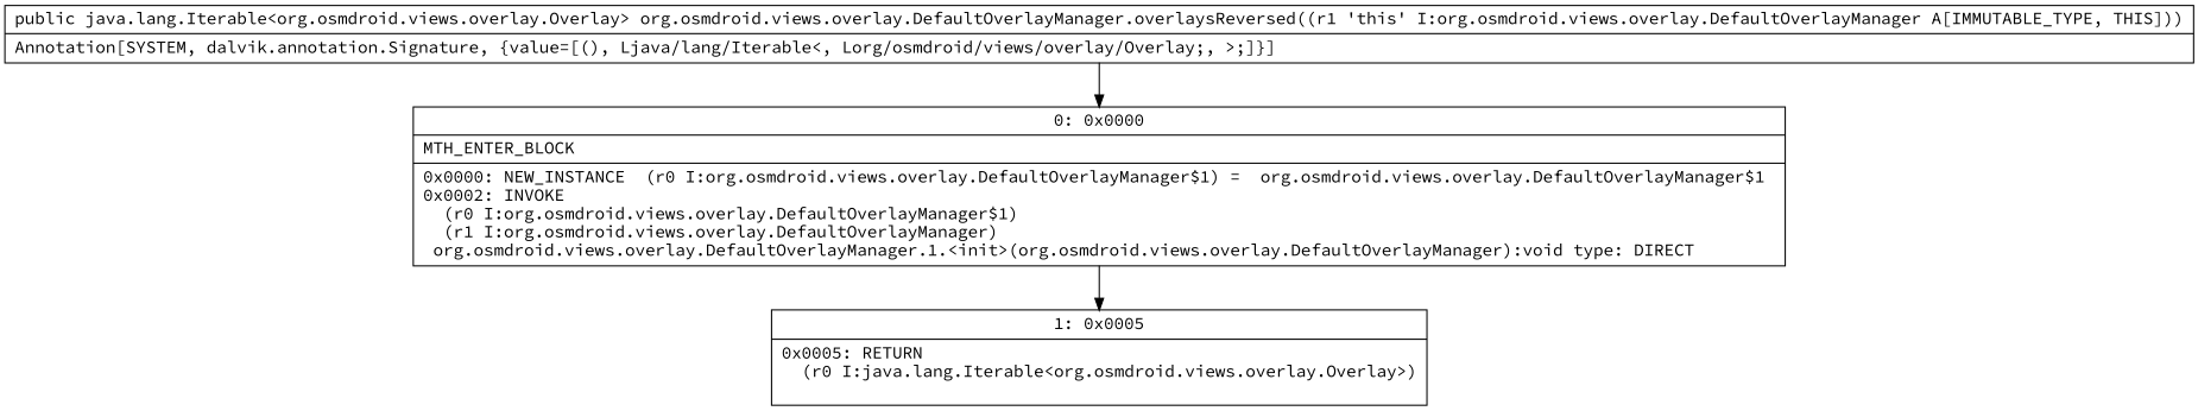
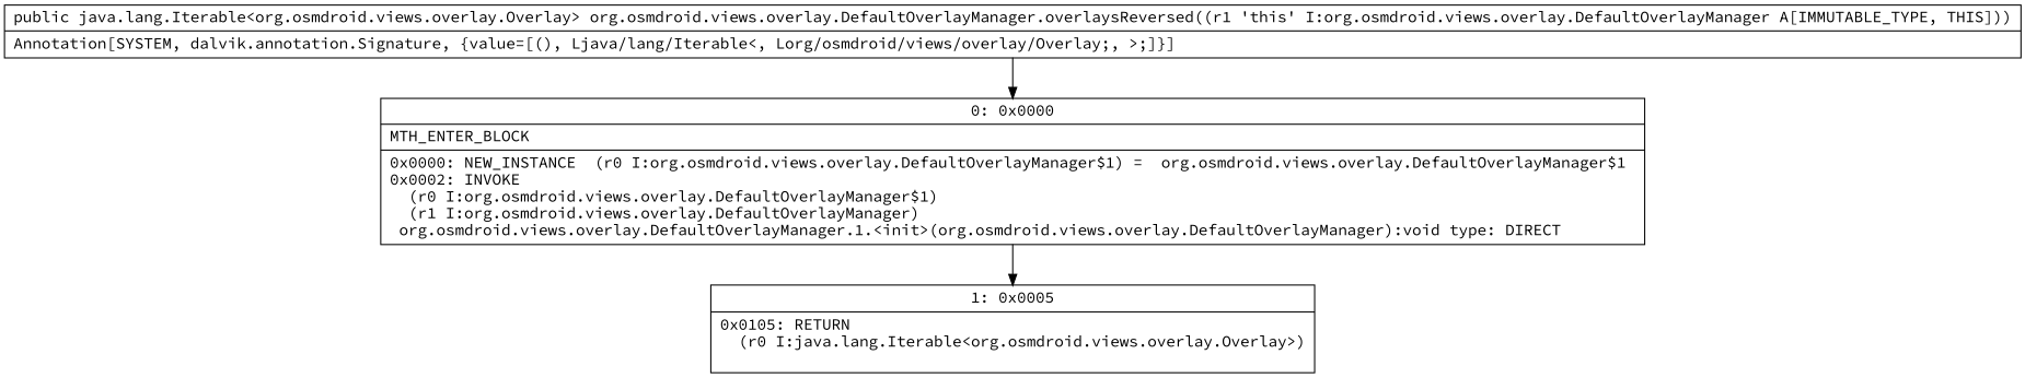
  digraph {
    fontname="Source Code Pro"
    node [shape=record fontname="Source Code Pro"]
    edge [fontname="Source Code Pro"]
    n1 [label="{0\:\ 0x0000|MTH_ENTER_BLOCK\l|0x0000: NEW_INSTANCE  (r0 I:org.osmdroid.views.overlay.DefaultOverlayManager$1) =  org.osmdroid.views.overlay.DefaultOverlayManager$1 \l0x0002: INVOKE  \l  (r0 I:org.osmdroid.views.overlay.DefaultOverlayManager$1)\l  (r1 I:org.osmdroid.views.overlay.DefaultOverlayManager)\l org.osmdroid.views.overlay.DefaultOverlayManager.1.\<init\>(org.osmdroid.views.overlay.DefaultOverlayManager):void type: DIRECT \l}"]
-   n2 [label="{1\:\ 0x0005|0x0005: RETURN  \l  (r0 I:java.lang.Iterable\<org.osmdroid.views.overlay.Overlay\>)\l \l}"]
+   n2 [label="{1\:\ 0x0005|0x0105: RETURN  \l  (r0 I:java.lang.Iterable\<org.osmdroid.views.overlay.Overlay\>)\l \l}"]
    n3 [label="{public java.lang.Iterable\<org.osmdroid.views.overlay.Overlay\> org.osmdroid.views.overlay.DefaultOverlayManager.overlaysReversed((r1 'this' I:org.osmdroid.views.overlay.DefaultOverlayManager A[IMMUTABLE_TYPE, THIS]))  | Annotation[SYSTEM, dalvik.annotation.Signature, \{value=[(), Ljava\/lang\/Iterable\<, Lorg\/osmdroid\/views\/overlay\/Overlay;, \>;]\}]\l}"]
    n1 -> n2
    n3 -> n1
  }
